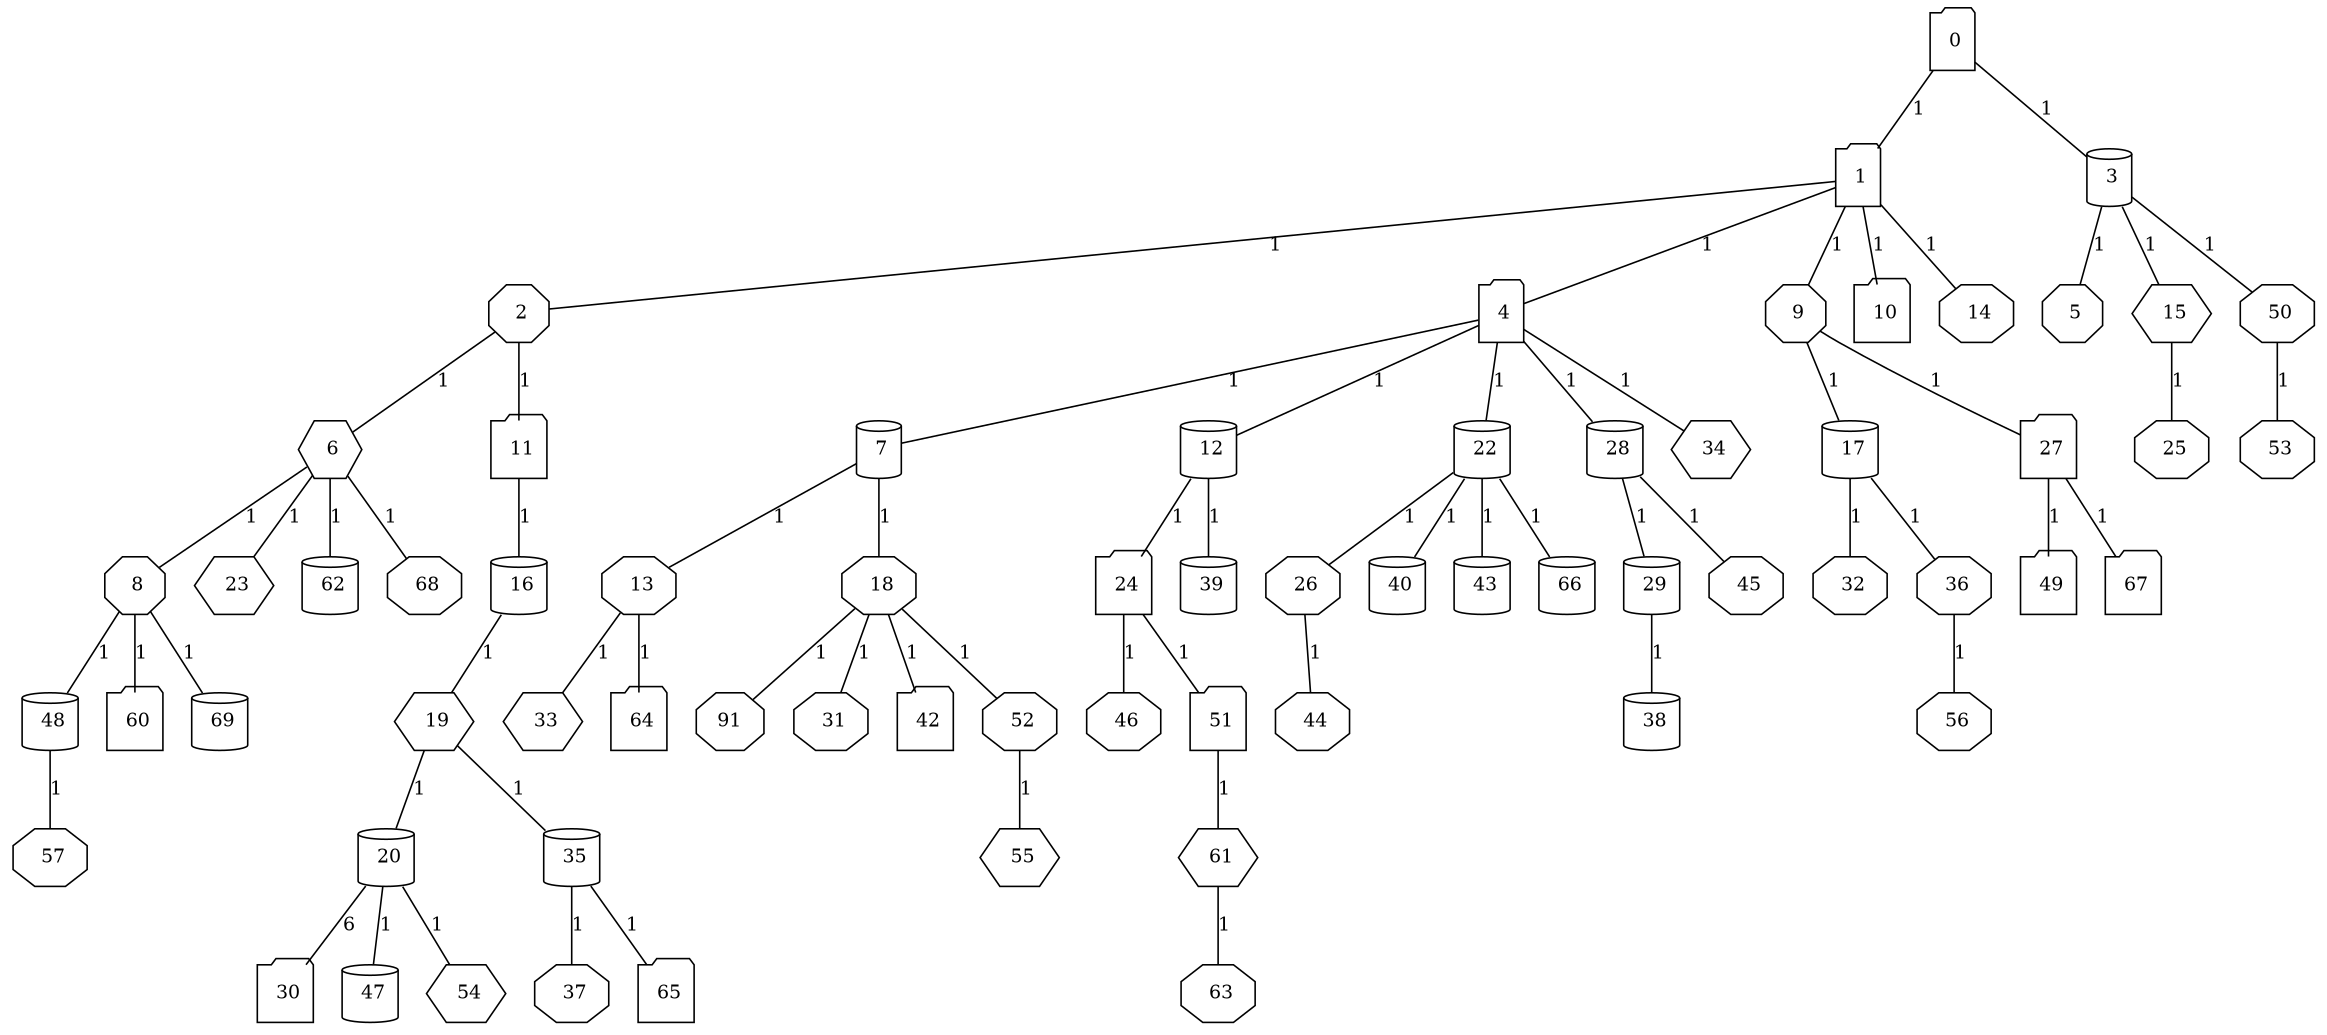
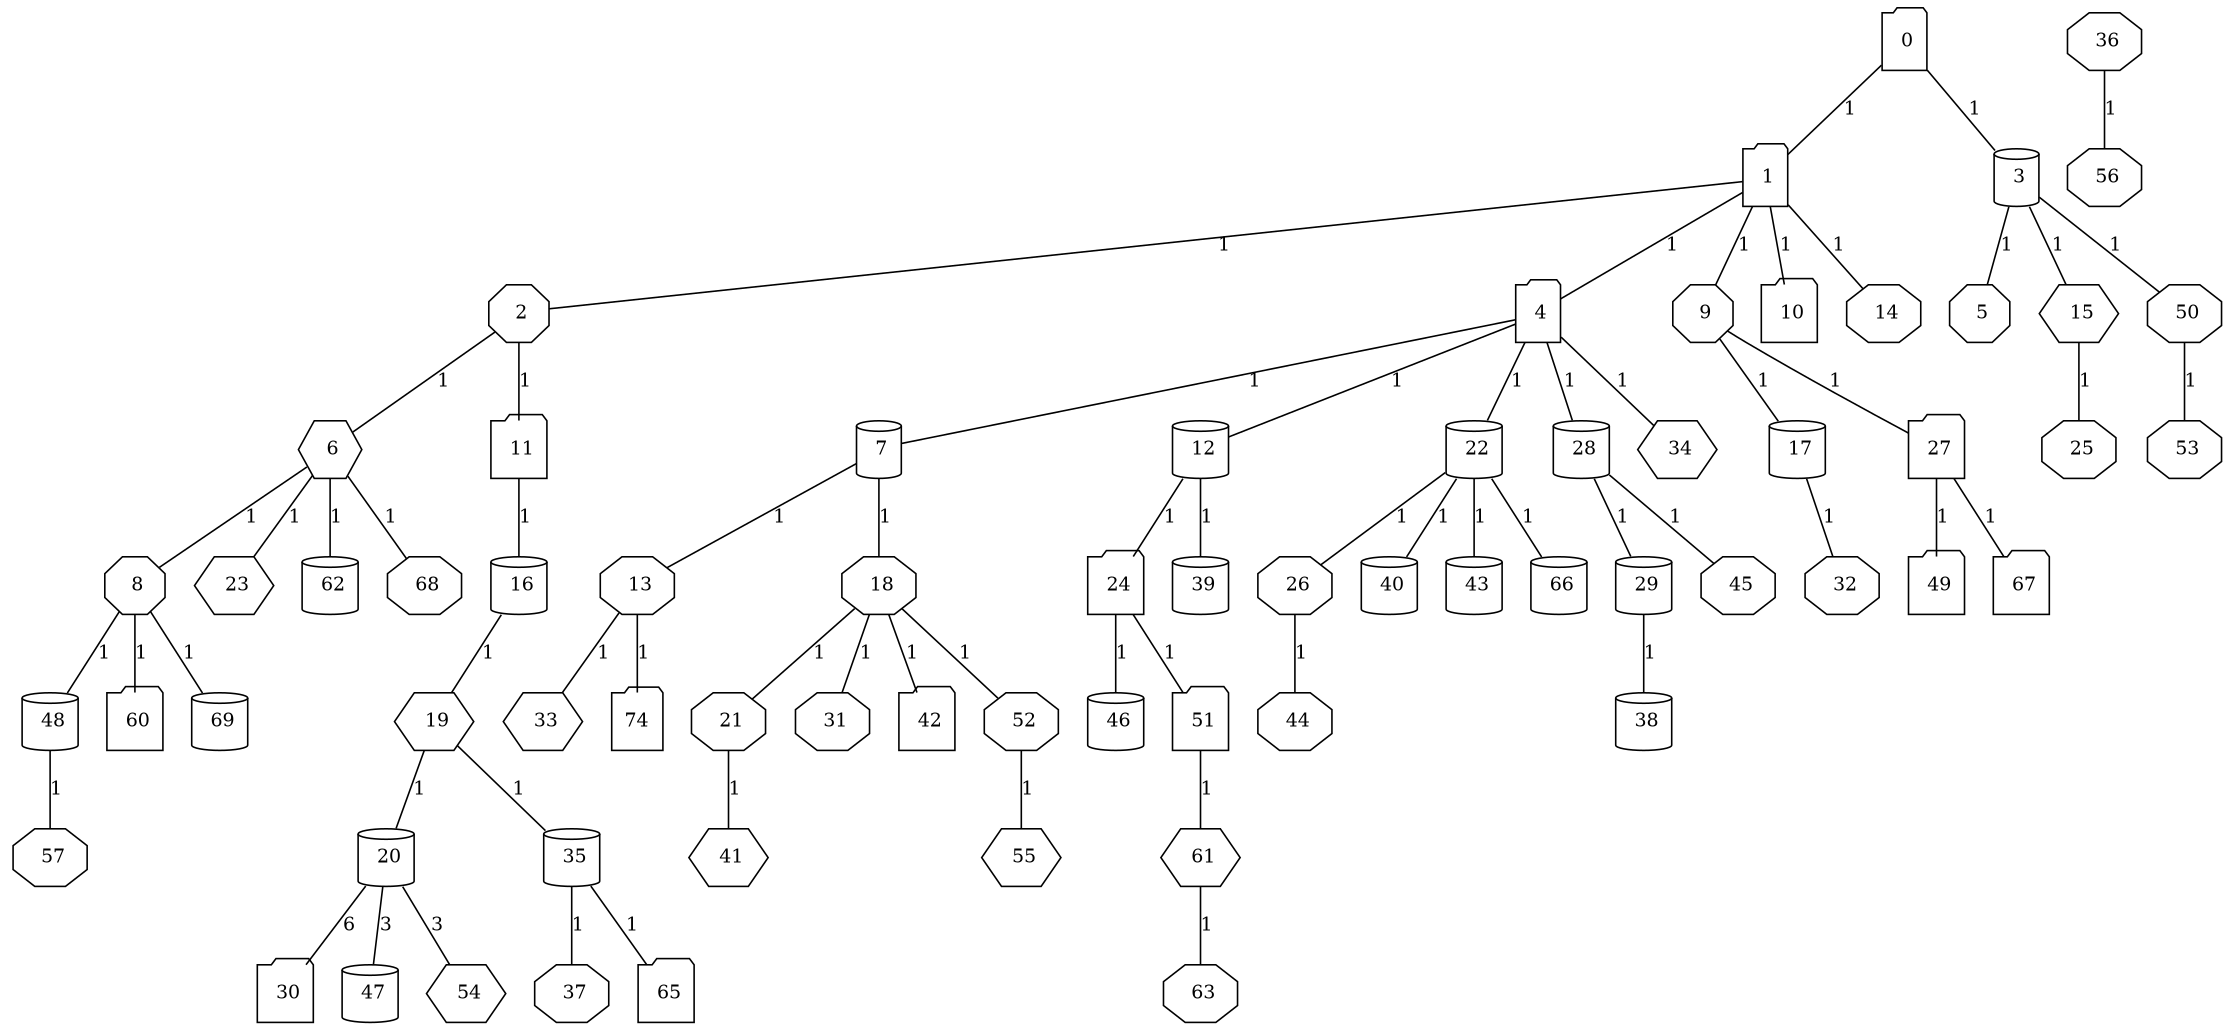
  graph {
    fixedsize="true;"
    node [color=black fontsize=12 hight=.12 shape=octagon]
    edge [fontsize=12]
    n1 [label=" 0" shape=folder width=.12]
    n2 [label=" 1" shape=folder width=.12]
    n3 [label=" 3" shape=cylinder width=.12]
    n4 [label=" 2" width=.12]
    n5 [label=" 4" shape=folder width=.12]
    n6 [label=" 9" width=.12]
    n7 [label=" 10" shape=folder width=.12]
    n8 [label=" 14" width=.12]
    n9 [label=" 5" width=.12]
    n10 [label=" 15" shape=hexagon width=.12]
    n11 [label=" 50" width=.12]
    n12 [label=" 6" shape=hexagon width=.12]
    n13 [label=" 11" shape=folder width=.12]
    n14 [label=" 7" shape=cylinder width=.12]
    n15 [label=" 12" shape=cylinder width=.12]
    n16 [label=" 22" shape=cylinder width=.12]
    n17 [label=" 28" shape=cylinder width=.12]
    n18 [label=" 34" shape=hexagon width=.12]
    n19 [label=" 17" shape=cylinder width=.12]
    n20 [label=" 27" shape=folder width=.12]
    n21 [label=" 8" width=.12]
    n22 [label=" 23" shape=hexagon width=.12]
    n23 [label=" 62" shape=cylinder width=.12]
    n24 [label=" 68" width=.12]
    n25 [label=" 16" shape=cylinder width=.12]
    n26 [label=" 25" width=.12]
    n27 [label=" 53" width=.12]
    n28 [label=" 13" width=.12]
    n29 [label=" 18" width=.12]
    n30 [label=" 24" shape=folder width=.12]
    n31 [label=" 39" shape=cylinder width=.12]
    n32 [label=" 26" width=.12]
    n33 [label=" 40" shape=cylinder width=.12]
    n34 [label=" 43" shape=cylinder width=.12]
    n35 [label=" 66" shape=cylinder width=.12]
    n36 [label=" 29" shape=cylinder width=.12]
    n37 [label=" 45" width=.12]
    n38 [label=" 48" shape=cylinder width=.12]
    n39 [label=" 60" shape=folder width=.12]
    n40 [label=" 69" shape=cylinder width=.12]
    n41 [label=" 33" shape=hexagon width=.12]
-   n42 [label=" 64" shape=folder width=.12]
-   n43 [label=91 width=.12]
+   n42 [label=74 shape=folder width=.12]
+   n43 [label=" 21" width=.12]
    n44 [label=" 31" width=.12]
    n45 [label=" 42" shape=folder width=.12]
    n46 [label=" 52" width=.12]
    n47 [label=" 57" width=.12]
    n48 [label=" 32" width=.12]
    n49 [label=" 36" width=.12]
    n50 [label=" 49" shape=folder width=.12]
    n51 [label=" 67" shape=folder width=.12]
    n52 [label=" 19" shape=hexagon width=.12]
-   n53 [label=" 46" width=.12]
+   n53 [label=" 46" shape=cylinder width=.12]
    n54 [label=" 51" shape=folder width=.12]
    n55 [label=" 20" shape=cylinder width=.12]
    n56 [label=" 35" shape=cylinder width=.12]
    n57 [label=" 56" width=.12]
+   n58 [label=" 41" shape=hexagon width=.12]
    n59 [label=" 55" shape=hexagon width=.12]
    n60 [label=" 30" shape=folder width=.12]
    n61 [label=" 47" shape=cylinder width=.12]
    n62 [label=" 54" shape=hexagon width=.12]
    n63 [label=" 37" width=.12]
    n64 [label=" 65" shape=folder width=.12]
    n65 [label=" 44" width=.12]
    n66 [label=" 61" shape=hexagon width=.12]
    n67 [label=" 38" shape=cylinder width=.12]
    n68 [label=" 63" width=.12]
    n1 -- n2 [label=1]
    n1 -- n3 [label=1]
    n2 -- n4 [label=1]
    n2 -- n5 [label=1]
    n2 -- n6 [label=1]
    n2 -- n7 [label=1]
    n2 -- n8 [label=1]
    n3 -- n9 [label=1]
    n3 -- n10 [label=1]
    n3 -- n11 [label=1]
    n4 -- n12 [label=1]
    n4 -- n13 [label=1]
    n5 -- n14 [label=1]
    n5 -- n15 [label=1]
    n5 -- n16 [label=1]
    n5 -- n17 [label=1]
    n5 -- n18 [label=1]
    n6 -- n19 [label=1]
    n6 -- n20 [label=1]
    n10 -- n26 [label=1]
    n11 -- n27 [label=1]
    n12 -- n21 [label=1]
    n12 -- n22 [label=1]
    n12 -- n23 [label=1]
    n12 -- n24 [label=1]
    n13 -- n25 [label=1]
    n14 -- n28 [label=1]
    n14 -- n29 [label=1]
    n15 -- n30 [label=1]
    n15 -- n31 [label=1]
    n16 -- n32 [label=1]
    n16 -- n33 [label=1]
    n16 -- n34 [label=1]
    n16 -- n35 [label=1]
    n17 -- n36 [label=1]
    n17 -- n37 [label=1]
    n19 -- n48 [label=1]
-   n19 -- n49 [label=1]
    n20 -- n50 [label=1]
    n20 -- n51 [label=1]
    n21 -- n38 [label=1]
    n21 -- n39 [label=1]
    n21 -- n40 [label=1]
    n25 -- n52 [label=1]
    n28 -- n41 [label=1]
    n28 -- n42 [label=1]
    n29 -- n43 [label=1]
    n29 -- n44 [label=1]
    n29 -- n45 [label=1]
    n29 -- n46 [label=1]
    n30 -- n53 [label=1]
    n30 -- n54 [label=1]
    n32 -- n65 [label=1]
    n36 -- n67 [label=1]
    n38 -- n47 [label=1]
+   n43 -- n58 [label=1]
    n46 -- n59 [label=1]
    n49 -- n57 [label=1]
    n52 -- n55 [label=1]
    n52 -- n56 [label=1]
    n54 -- n66 [label=1]
    n55 -- n60 [label=6]
-   n55 -- n61 [label=1]
-   n55 -- n62 [label=1]
+   n55 -- n61 [label=3]
+   n55 -- n62 [label=3]
    n56 -- n63 [label=1]
    n56 -- n64 [label=1]
    n66 -- n68 [label=1]
  }
